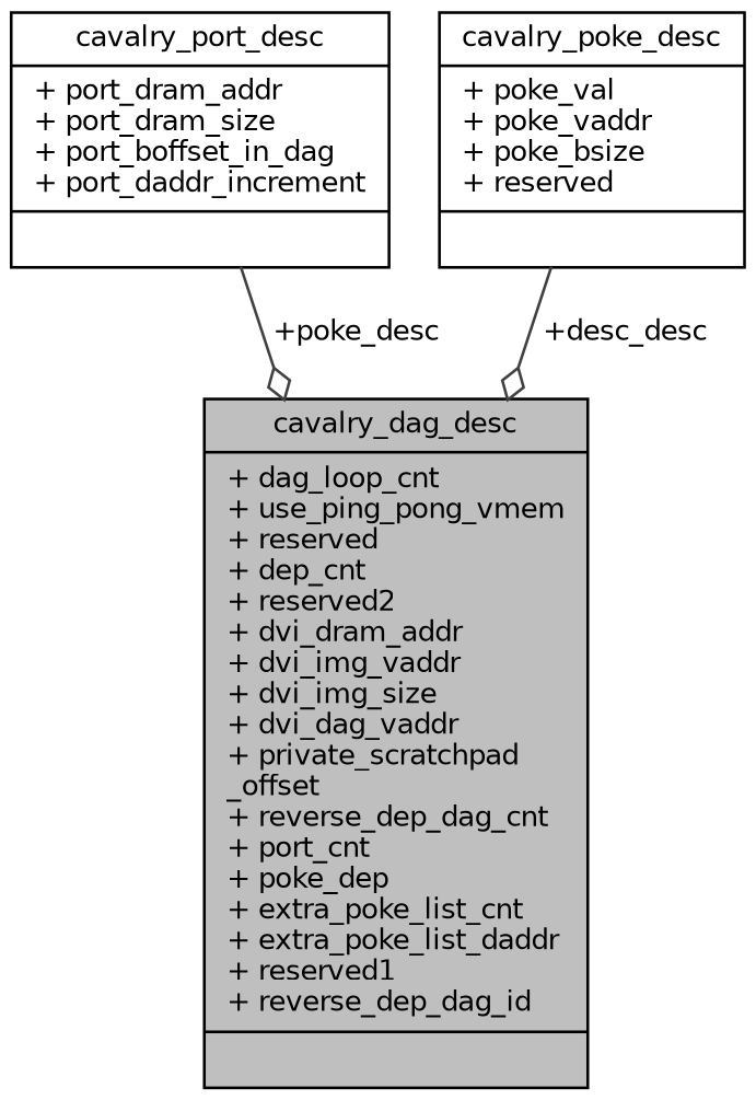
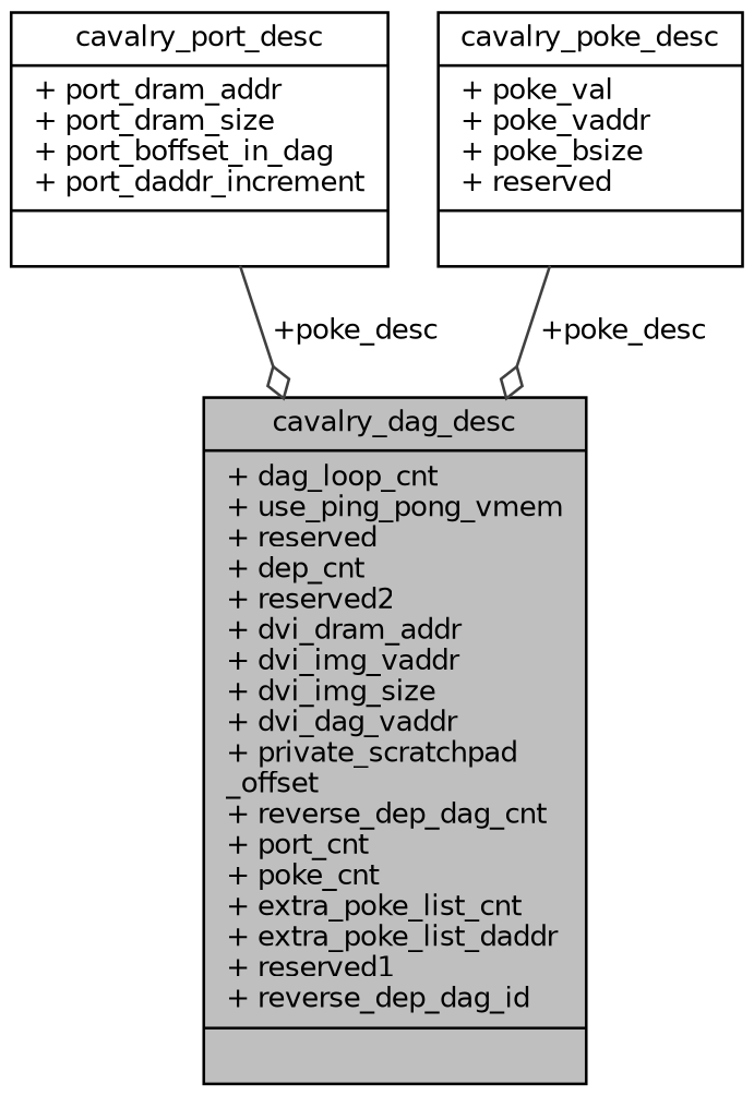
  digraph {
    node [color=black fontname=Helvetica fontsize=10 shape=record]
    edge [arrowhead=odiamond color=grey25 fontname=Helvetica fontsize=10 labelfontname=Helvetica labelfontsize=10 style=solid]
-   n1 [fillcolor=grey75 fontcolor=black height=0.2 label="{cavalry_dag_desc\n|+ dag_loop_cnt\l+ use_ping_pong_vmem\l+ reserved\l+ dep_cnt\l+ reserved2\l+ dvi_dram_addr\l+ dvi_img_vaddr\l+ dvi_img_size\l+ dvi_dag_vaddr\l+ private_scratchpad\l_offset\l+ reverse_dep_dag_cnt\l+ port_cnt\l+ poke_dep\l+ extra_poke_list_cnt\l+ extra_poke_list_daddr\l+ reserved1\l+ reverse_dep_dag_id\l|}" style=filled width=0.4]
+   n1 [fillcolor=grey75 fontcolor=black height=0.2 label="{cavalry_dag_desc\n|+ dag_loop_cnt\l+ use_ping_pong_vmem\l+ reserved\l+ dep_cnt\l+ reserved2\l+ dvi_dram_addr\l+ dvi_img_vaddr\l+ dvi_img_size\l+ dvi_dag_vaddr\l+ private_scratchpad\l_offset\l+ reverse_dep_dag_cnt\l+ port_cnt\l+ poke_cnt\l+ extra_poke_list_cnt\l+ extra_poke_list_daddr\l+ reserved1\l+ reverse_dep_dag_id\l|}" style=filled width=0.4]
    n2 [height=0.2 label="{cavalry_port_desc\n|+ port_dram_addr\l+ port_dram_size\l+ port_boffset_in_dag\l+ port_daddr_increment\l|}" width=0.4]
    n3 [height=0.2 label="{cavalry_poke_desc\n|+ poke_val\l+ poke_vaddr\l+ poke_bsize\l+ reserved\l|}" width=0.4]
    n2 -> n1 [label=" +poke_desc"]
-   n3 -> n1 [label=" +desc_desc"]
+   n3 -> n1 [label=" +poke_desc"]
  }
